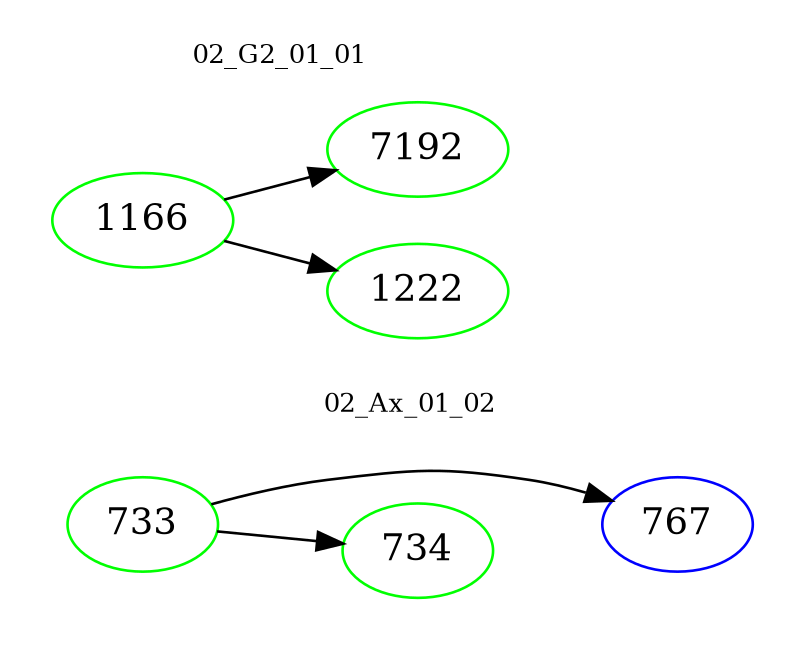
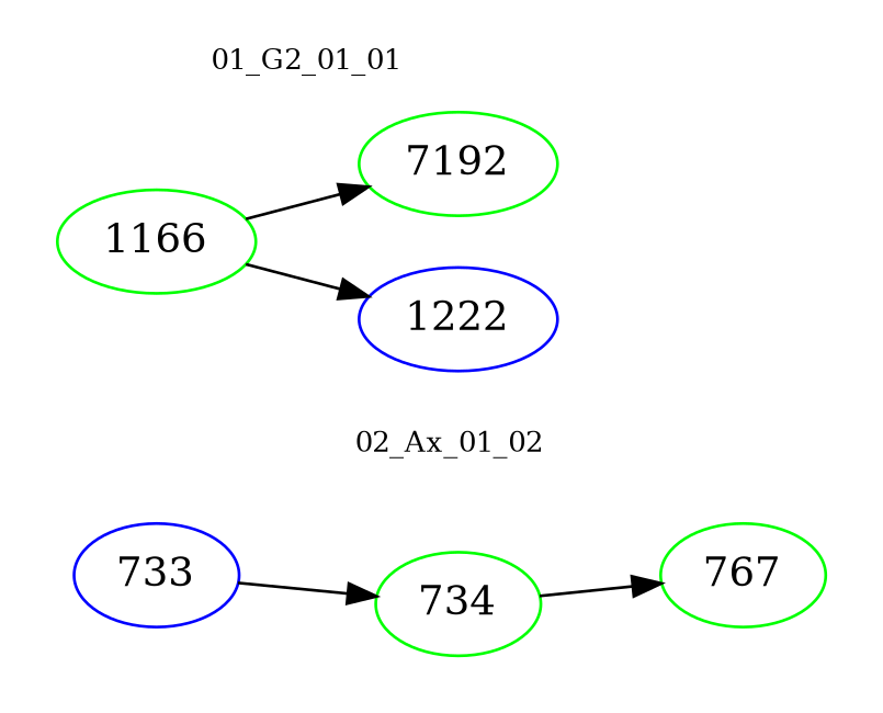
  digraph {
    rankdir=LR
    node [color=green]
    edge [color=black]
-   n1 [label=733]
+   n1 [color=blue label=733]
    n2 [label=734]
-   n3 [color=blue label=767]
+   n3 [label=767]
    n4 [label=1166]
-   n5 [label=1222]
+   n5 [color=blue label=1222]
    n6 [label=7192]
    subgraph cluster_1 {
      color=white
      fontsize=10
      label="02_Ax_01_02"
      n1
      n2
      n3
    }
    subgraph cluster_2 {
      color=white
      fontsize=10
-     label="02_G2_01_01"
+     label="01_G2_01_01"
      n4
      n5
      n6
    }
    n1 -> n2
-   n1 -> n3
+   n2 -> n3
    n4 -> n5
    n4 -> n6
  }
